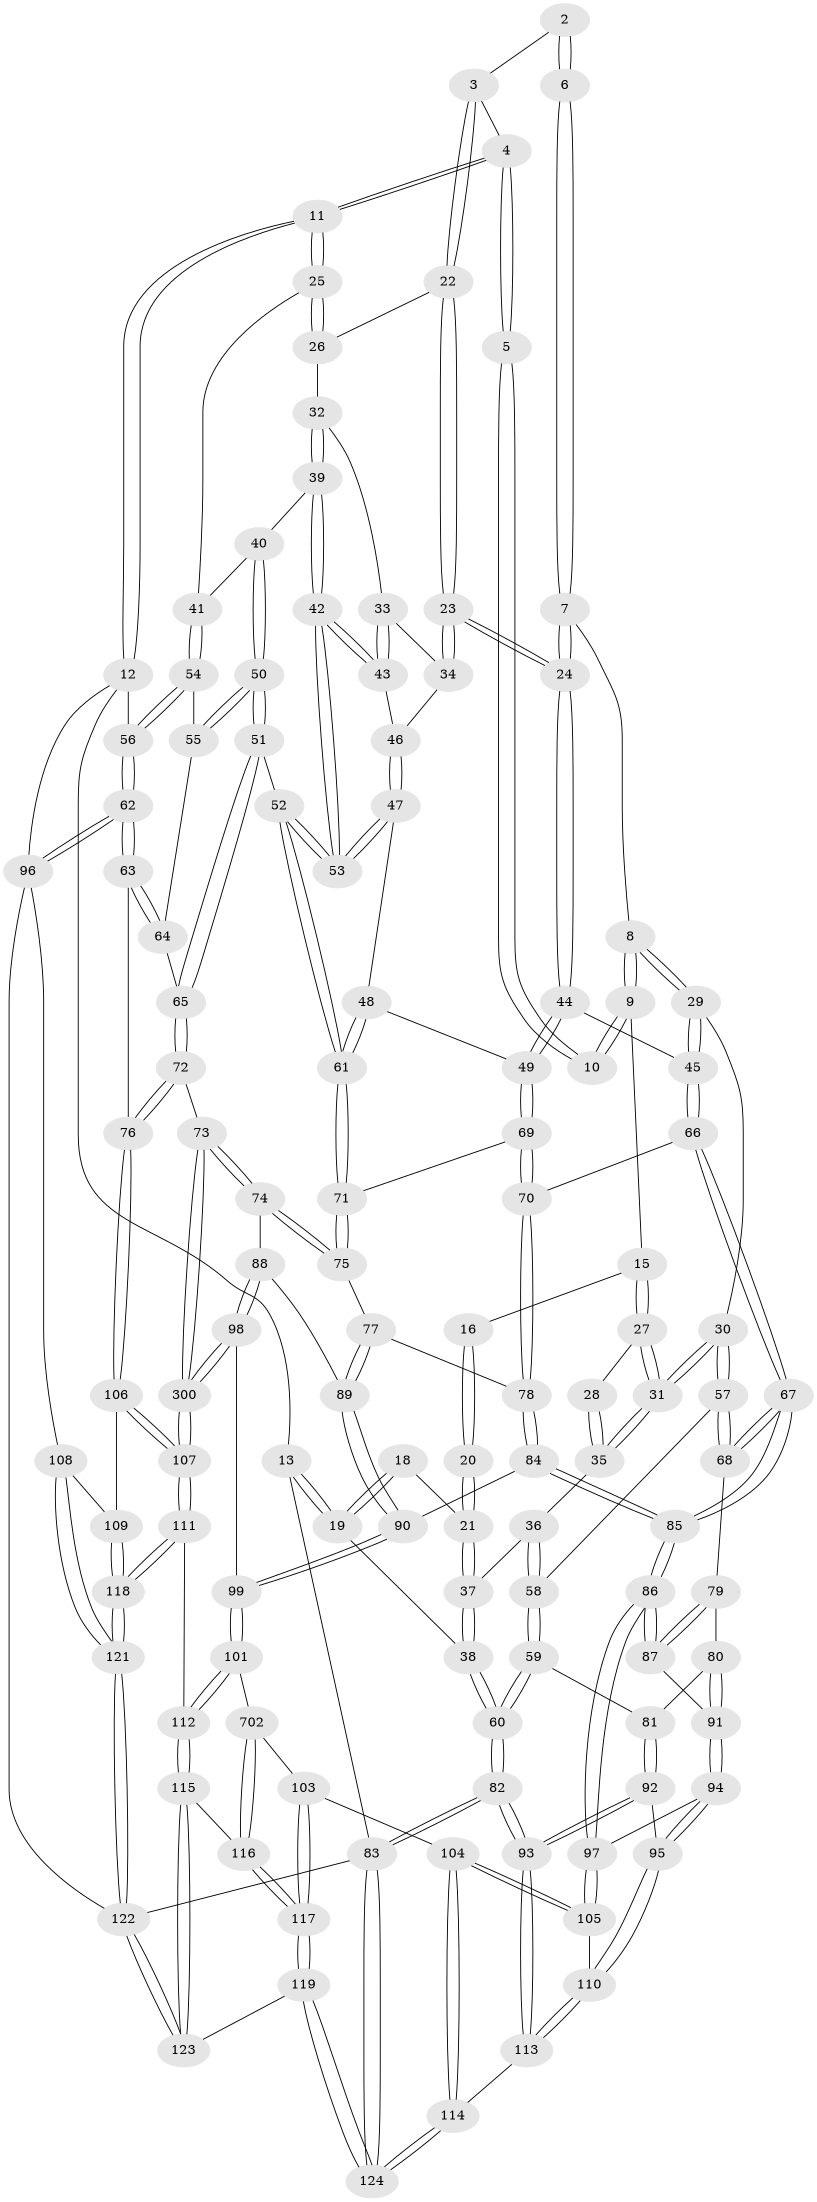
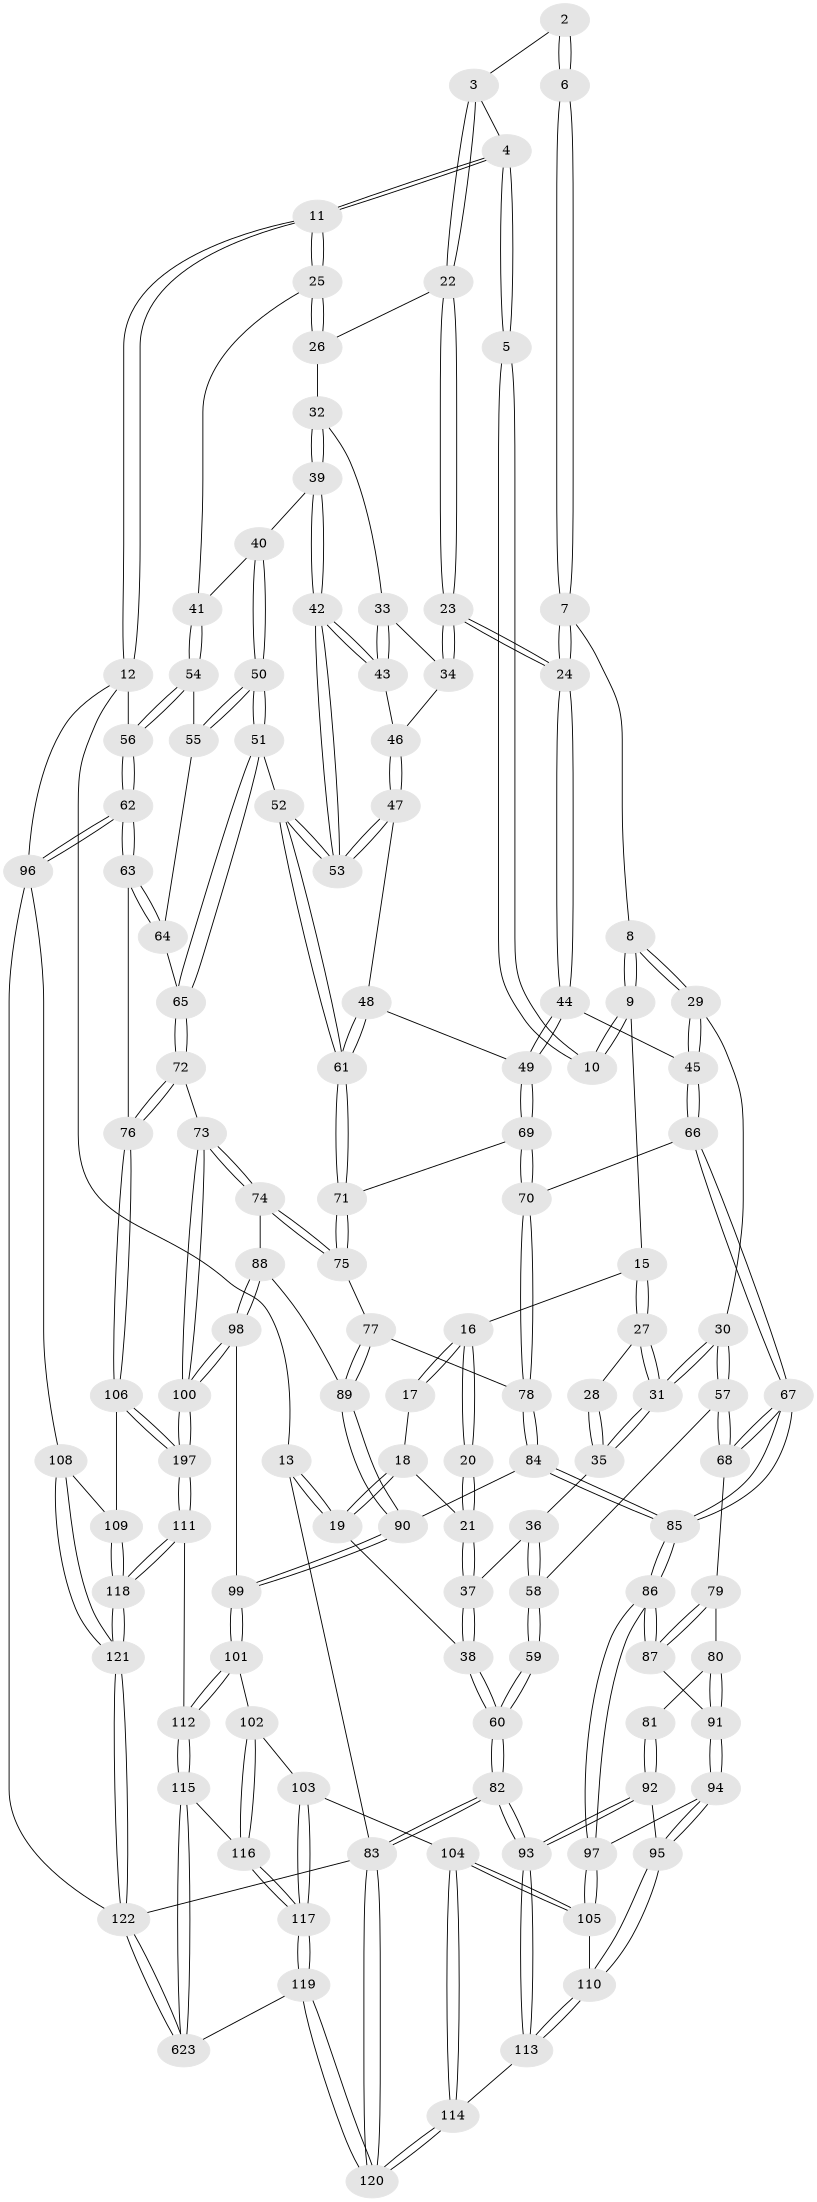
  graph {
    node [color=gray90 style=filled]
    2
    6
    3
    7
    4
    22
    5
    11
    23
    26
    10
    12
    25
    8
    24
    9
    29
    44
    15
    30
    45
    16
    27
    13
    56
    96
    41
    19
    83
    62
    122
    108
    38
-   120 [label=124]
+   120
+   17
    18
    20
    28
    31
    21
    37
    60
    35
    34
    32
    46
    49
    54
    33
    39
    36
    57
    66
    58
    68
    43
    40
    42
    47
    59
    82
    50
    53
    51
    55
    69
    67
    70
    48
    61
    71
    52
    65
    64
    72
    63
    79
    81
    92
    93
    75
    76
    106
    73
    85
    78
    86
    80
    87
    84
    77
    74
-   100 [label=300]
+   100
    88
-   107
+   107 [label=197]
    89
    98
    109
    90
    91
    94
    95
    113
-   123
+   123 [label=623]
    99
    97
    105
    101
    110
    114
    121
-   102 [label=702]
+   102
    112
    111
    103
    116
    115
    104
    117
    119
    118
    2 -- 6
    2 -- 6
    2 -- 3
    6 -- 7
    6 -- 7
    3 -- 4
    3 -- 22
    3 -- 22
    7 -- 8
    7 -- 24
    7 -- 24
    4 -- 5
    4 -- 5
    4 -- 11
    4 -- 11
    22 -- 23
    22 -- 23
    22 -- 26
    5 -- 10
    5 -- 10
    11 -- 12
    11 -- 12
    11 -- 25
    11 -- 25
    23 -- 24
    23 -- 24
    23 -- 34
    23 -- 34
    26 -- 32
    12 -- 13
    12 -- 56
    12 -- 96
    25 -- 26
    25 -- 26
    25 -- 41
    8 -- 9
    8 -- 9
    8 -- 29
    8 -- 29
    24 -- 44
    24 -- 44
    9 -- 10
    9 -- 10
    9 -- 15
    29 -- 30
    29 -- 45
    29 -- 45
    44 -- 45
    44 -- 49
    44 -- 49
    15 -- 16
    15 -- 27
    15 -- 27
    30 -- 31
    30 -- 31
    30 -- 57
    30 -- 57
    45 -- 66
    45 -- 66
+   16 -- 17
+   16 -- 17
    16 -- 20
    16 -- 20
    27 -- 28
    27 -- 31
    27 -- 31
    13 -- 19
    13 -- 19
    13 -- 83
    56 -- 62
    56 -- 62
    96 -- 122
    96 -- 108
    41 -- 54
    41 -- 54
    19 -- 38
    83 -- 122
    83 -- 120
    83 -- 120
    62 -- 96
    62 -- 96
    62 -- 63
    62 -- 63
    122 -- 123
    122 -- 123
    108 -- 109
    108 -- 121
    108 -- 121
    38 -- 60
    38 -- 60
+   17 -- 18
    18 -- 19
    18 -- 19
    18 -- 21
    20 -- 21
    20 -- 21
    28 -- 35
    28 -- 35
    31 -- 35
    31 -- 35
    21 -- 37
    21 -- 37
    37 -- 38
    37 -- 38
    60 -- 82
    60 -- 82
    35 -- 36
    34 -- 46
    32 -- 33
    32 -- 39
    32 -- 39
    46 -- 47
    46 -- 47
    49 -- 69
    49 -- 69
    54 -- 56
    54 -- 56
    54 -- 55
    33 -- 34
    33 -- 43
    33 -- 43
    39 -- 40
    39 -- 42
    39 -- 42
    36 -- 37
    36 -- 58
    36 -- 58
    57 -- 58
    57 -- 68
    57 -- 68
    66 -- 67
    66 -- 67
    66 -- 70
    58 -- 59
    58 -- 59
    68 -- 79
    43 -- 46
    40 -- 41
    40 -- 50
    40 -- 50
    42 -- 43
    42 -- 43
    42 -- 53
    42 -- 53
    47 -- 53
    47 -- 53
    47 -- 48
    59 -- 60
    59 -- 60
-   59 -- 81
    82 -- 83
    82 -- 83
    82 -- 93
    82 -- 93
    50 -- 51
    50 -- 51
    50 -- 55
    50 -- 55
    51 -- 52
    51 -- 65
    51 -- 65
    55 -- 64
    69 -- 70
    69 -- 70
    69 -- 71
    67 -- 68
    67 -- 68
    67 -- 85
    67 -- 85
    70 -- 78
    70 -- 78
    48 -- 49
    48 -- 61
    48 -- 61
    61 -- 71
    61 -- 71
    71 -- 75
    71 -- 75
    52 -- 53
    52 -- 53
    52 -- 61
    52 -- 61
    65 -- 72
    65 -- 72
    64 -- 65
    72 -- 76
    72 -- 76
    72 -- 73
    63 -- 64
    63 -- 64
    63 -- 76
    79 -- 80
    79 -- 87
    79 -- 87
    81 -- 92
    81 -- 92
    92 -- 93
    92 -- 93
    92 -- 95
    93 -- 113
    93 -- 113
    75 -- 77
    76 -- 106
    76 -- 106
    106 -- 107
    106 -- 107
    106 -- 109
    73 -- 74
    73 -- 74
    73 -- 100
    73 -- 100
    85 -- 86
    85 -- 86
    78 -- 84
    78 -- 84
    86 -- 87
    86 -- 87
    86 -- 97
    86 -- 97
    80 -- 81
    80 -- 91
    80 -- 91
    87 -- 91
    84 -- 85
    84 -- 85
    84 -- 90
    77 -- 78
    77 -- 89
    77 -- 89
    74 -- 75
    74 -- 75
    74 -- 88
    100 -- 107
    100 -- 107
    88 -- 89
    88 -- 98
    88 -- 98
    107 -- 111
    107 -- 111
    89 -- 90
    89 -- 90
    98 -- 100
    98 -- 100
    98 -- 99
    109 -- 118
    109 -- 118
    90 -- 99
    90 -- 99
    91 -- 94
    91 -- 94
    94 -- 95
    94 -- 95
    94 -- 97
    95 -- 110
    95 -- 110
    113 -- 114
    99 -- 101
    99 -- 101
    97 -- 105
    97 -- 105
    105 -- 110
    101 -- 102
    101 -- 112
    101 -- 112
    110 -- 113
    110 -- 113
    114 -- 120
    114 -- 120
    121 -- 122
    121 -- 122
    102 -- 103
    102 -- 116
    102 -- 116
    112 -- 115
    112 -- 115
    111 -- 112
    111 -- 118
    111 -- 118
    103 -- 104
    103 -- 117
    103 -- 117
    116 -- 117
    116 -- 117
    115 -- 123
    115 -- 123
    115 -- 116
    104 -- 105
    104 -- 105
    104 -- 114
    104 -- 114
    117 -- 119
    117 -- 119
    119 -- 120
    119 -- 120
    119 -- 123
    118 -- 121
    118 -- 121
  }
